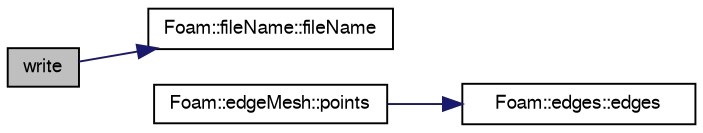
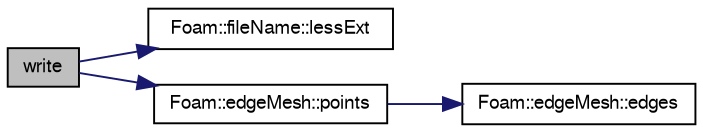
  digraph {
    rankdir=LR
    node [color=black fontname=FreeSans fontsize=10 shape=record]
    edge [color=midnightblue fontname=FreeSans fontsize=10 labelfontname=FreeSans labelfontsize=10 style=solid]
    n1 [fillcolor=grey75 fontcolor=black height=0.2 label=write style=filled width=0.4]
-   n2 [height=0.2 label="Foam::fileName::fileName" width=0.4]
+   n2 [height=0.2 label="Foam::fileName::lessExt" width=0.4]
    n3 [height=0.2 label="Foam::edgeMesh::points" width=0.4]
-   n4 [height=0.2 label="Foam::edges::edges" width=0.4]
+   n4 [height=0.2 label="Foam::edgeMesh::edges" width=0.4]
    n1 -> n2
+   n1 -> n3
    n3 -> n4
  }
